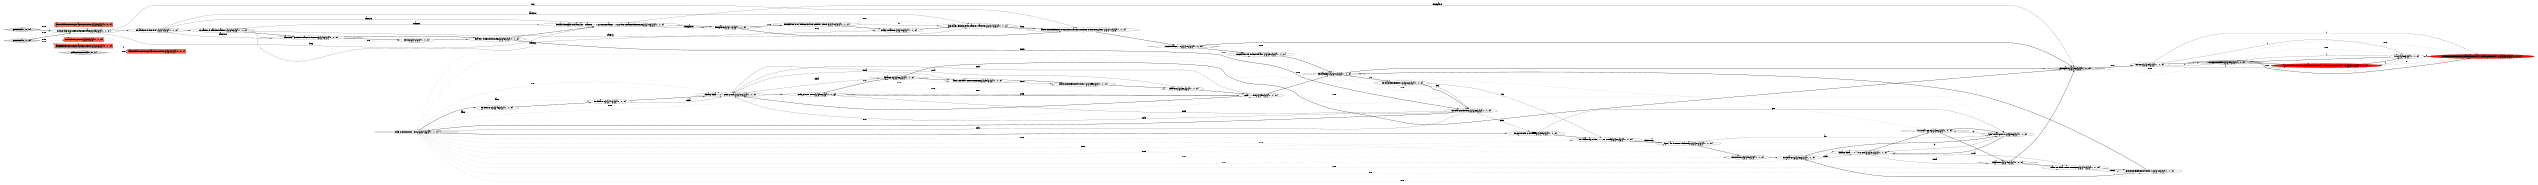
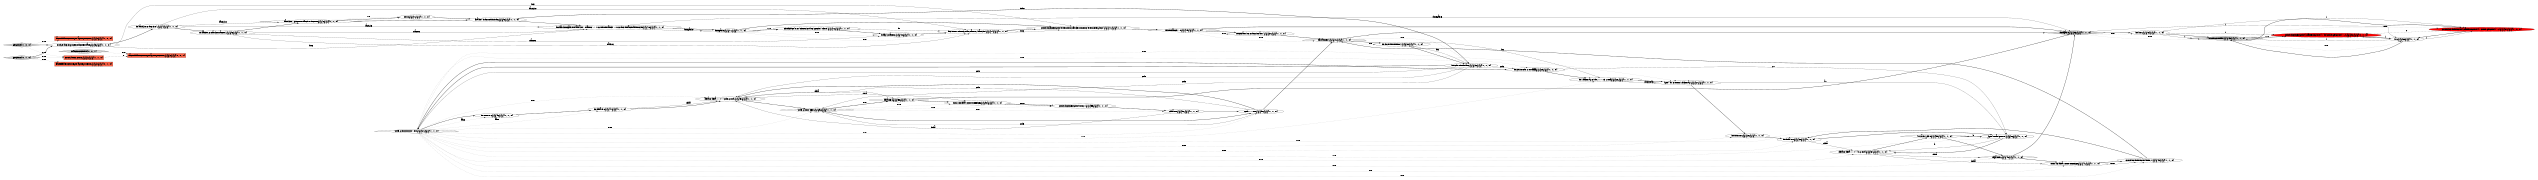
  digraph {
    rankdir=LR
    node [fillcolor=white shape=ellipse style=filled]
    edge [style=bold]
    n1 [label="(code & 0x80000000) != 0@@@24@@@['1', '1', '0']" shape=diamond]
    n2 [label="int tnum = 0@@@46@@@['1', '1', '0']"]
    n3 [label="int delta = 0@@@32@@@['1', '1', '0']"]
    n4 [label="int pos = code & 0x7fffffff@@@25@@@['1', '1', '0']"]
    n5 [label="byte(( arr = tnums(whichArray(@@@27@@@['1', '1', '0']"]
    n6 [label="(b & 0x80) == 0@@@38@@@['1', '1', '0']" shape=diamond]
    n7 [label="int tnum = 0@@@28@@@['1', '1', '0']"]
    n8 [label="delta = (delta << 7) | (code & 0x7f)@@@51@@@['1', '1', '0']"]
    n9 [label="int delta = 0@@@47@@@['1', '1', '0']"]
    n10 [label="code >>>= 8@@@58@@@['1', '1', '0']"]
    n11 [label="int whichArray = (doc >>> 16) & 0xff@@@26@@@['1', '1', '0']"]
    n12 [label="delta = (delta << 7) | (b & 0x7f)@@@37@@@['1', '1', '0']"]
    n13 [label="(code & 0x80) == 0@@@52@@@['1', '1', '0']" shape=diamond]
    n14 [label="delta == 0@@@40@@@['1', '1', '0']" shape=diamond]
    n15 [label="counts.incrementCount(tnum,1)@@@42@@@['1', '1', '0']"]
    n16 [label="byte b = arr(pos++(@@@36@@@['1', '1', '0']"]
    n17 [label="tnum += delta - TNUM_OFFSET@@@41@@@['1', '1', '0']"]
    n18 [label="delta == 0@@@53@@@['1', '1', '0']" shape=diamond]
    n19 [label="tnum += delta - TNUM_OFFSET@@@54@@@['1', '1', '0']"]
    n20 [label="iter.hasNext()@@@21@@@['1', '1', '0']" shape=diamond]
    n21 [label="counts.incrementCount(tnum,1)@@@55@@@['1', '1', '0']"]
    n22 [label="delta = 0@@@56@@@['1', '1', '0']"]
    n23 [fillcolor=lightgray label="doNegative@@@63@@@['1', '1', '0']" shape=diamond]
    n24 [label="int doc = iter.nextDoc()@@@22@@@['1', '1', '0']"]
    n25 [label="int code = index(doc(@@@23@@@['1', '1', '0']"]
    n26 [label="final int(( index = this.index@@@9@@@['1', '1', '0']"]
    n27 [label="boolean doNegative = baseSize > maxDoc >> 1 && termInstances > 0 && docs instanceof BitDocSet@@@10@@@['1', '1', '0']"]
    n28 [label="doNegative@@@11@@@['1', '1', '0']" shape=diamond]
    n29 [fillcolor=lightgray label="i < numTermsInField@@@65@@@['1', '1', '0']" shape=diamond]
    n30 [label="int i = 0@@@64@@@['1', '1', '0']"]
    n31 [fillcolor=red label="counts.incrementCount(i,maxTermCounts(i( - (int)counts.getCount(i) * 2)@@@67@@@['0', '1', '0']"]
    n32 [fillcolor=red label="counts.incrementCount(i,maxTermCounts(i( - counts.getCount(i) * 2)@@@67@@@['1', '0', '0']"]
    n33 [label="i++@@@66@@@['1', '1', '0']"]
    n34 [fillcolor=tomato label="FacetFieldProcessorByArrayUIF processor@@@2@@@['0', '1', '0']" shape=box]
    n35 [label="docs = new BitDocSet(bs,maxDoc - baseSize)@@@14@@@['1', '1', '0']"]
    n36 [label="counts.incrementCount(tt.termNum,searcher.numDocs(tt.termQuery,docs))@@@17@@@['1', '1', '0']"]
    n37 [label="bs.flip(0,maxDoc)@@@13@@@['1', '1', '0']"]
    n38 [label="FixedBitSet bs = ((BitDocSet)docs).getBits().clone()@@@12@@@['1', '1', '0']"]
    n39 [label="int baseSize = docs.size()@@@4@@@['1', '1', '0']"]
    n40 [label="int maxDoc = searcher.maxDoc()@@@5@@@['1', '1', '0']"]
    n41 [label="baseSize < processor.effectiveMincount@@@6@@@['1', '1', '0']" shape=diamond]
    n42 [label="return@@@7@@@['1', '1', '0']"]
    n43 [label="termInstances > 0@@@19@@@['1', '1', '0']" shape=diamond]
    n44 [label="DocIterator iter = docs.iterator()@@@20@@@['1', '1', '0']"]
    n45 [label="DocSet docs = processor.fcontext.base@@@3@@@['1', '1', '0']"]
    n46 [fillcolor=lightgray label="getCounts['1', '0', '0']" shape=diamond]
    n47 [fillcolor=tomato label="FacetFieldProcessorByArrayUIF processor@@@2@@@['1', '0', '0']" shape=box]
    n48 [fillcolor=tomato label="CountSlotAcc counts@@@2@@@['1', '1', '0']" shape=box]
    n49 [fillcolor=tomato label="FacetFieldProcessorByArrayUIF processor@@@2@@@['0', '0', '1']" shape=box]
    n50 [fillcolor=lightgray label="getCounts['0', '1', '0']" shape=diamond]
    n51 [fillcolor=lightgray label="collectDocsGeneric['0', '0', '1']" shape=diamond]
    n1 -> n2
    n1 -> n2 [label=false style=dotted]
    n1 -> n3 [label=true style=dotted]
    n1 -> n4 [label=true style=dotted]
    n1 -> n4
    n1 -> n5 [label=true style=dotted]
    n1 -> n6 [label=true style=dotted]
    n1 -> n7 [label=true style=dotted]
    n1 -> n8 [label=true style=dotted]
    n1 -> n9 [label=false style=dotted]
    n1 -> n10 [label=true style=dotted]
    n1 -> n11 [label=true style=dotted]
    n1 -> n12 [label=true style=dotted]
    n1 -> n13 [label=true style=dotted]
    n1 -> n14 [label=true style=dotted]
    n1 -> n15 [label=true style=dotted]
    n1 -> n16 [label=true style=dotted]
    n1 -> n17 [label=true style=dotted]
    n2 -> n9
    n3 -> n12 [label=delta style=solid]
    n3 -> n16
    n4 -> n11
    n4 -> n16 [label=pos style=solid]
    n5 -> n7
    n5 -> n16 [label=arr style=solid]
    n6 -> n14
    n6 -> n16
    n7 -> n3
    n8 -> n13
    n8 -> n18 [label=delta style=solid]
    n8 -> n19 [label=delta style=solid]
    n9 -> n8 [label=delta style=solid]
    n9 -> n8
    n10 -> n8 [label=code style=solid]
    n10 -> n8
    n10 -> n13 [label=code style=solid]
    n10 -> n20
    n11 -> n5 [label=whichArray style=solid]
    n11 -> n5
    n12 -> n6
    n12 -> n14 [label=delta style=solid]
    n12 -> n17 [label=delta style=solid]
    n13 -> n10
    n13 -> n18 [label=true style=dotted]
    n13 -> n18
    n13 -> n19 [label=true style=dotted]
    n13 -> n21 [label=true style=dotted]
    n13 -> n22 [label=true style=dotted]
    n14 -> n17
    n14 -> n23
    n15 -> n3
    n15 -> n20
    n16 -> n6 [label=b style=solid]
    n16 -> n12 [label=b style=solid]
    n16 -> n12
    n17 -> n15
    n17 -> n15 [label=tnum style=solid]
    n18 -> n19
    n18 -> n23
    n19 -> n21
    n19 -> n21 [label=tnum style=solid]
    n20 -> n23
    n20 -> n24
    n20 -> n24 [label=true style=dotted]
    n20 -> n25 [label=true style=dotted]
    n21 -> n22
    n22 -> n8 [label=delta style=solid]
    n22 -> n10
    n23 -> n29 [label=true style=dotted]
    n23 -> n30 [label=true style=dotted]
    n23 -> n30
    n24 -> n11 [label=doc style=solid]
    n24 -> n25 [label=doc style=solid]
    n24 -> n25
    n25 -> n1 [label=code style=solid]
    n25 -> n1
    n25 -> n4 [label=code style=solid]
    n25 -> n8 [label=code style=solid]
    n25 -> n13 [label=code style=solid]
    n26 -> n25 [label=index]
    n26 -> n27
    n27 -> n23 [label=doNegative style=solid]
    n27 -> n28 [label=doNegative style=solid]
    n27 -> n28
    n28 -> n35 [label=true style=dotted]
    n28 -> n36
    n28 -> n37 [label=true style=dotted]
    n28 -> n38 [label=true style=dotted]
    n28 -> n38
    n29 -> n31 [label=true style=dotted]
    n29 -> n31
    n29 -> n32
    n29 -> n32 [label=true style=dotted]
    n29 -> n33 [label=true style=dotted]
    n30 -> n29
    n30 -> n29 [label=i style=solid]
    n30 -> n31 [label=i style=solid]
    n30 -> n32 [label=i style=solid]
-   n30 -> n33 [label=i style=solid]
+   n23 -> n33 [label=i style=solid]
    n31 -> n33
    n32 -> n31 [label=0 style=dashed]
    n32 -> n33
    n33 -> n29
    n33 -> n29 [label=i style=solid]
    n33 -> n31 [label=i style=solid]
    n33 -> n32 [label=i style=solid]
    n35 -> n36
    n35 -> n36 [label=docs style=solid]
    n36 -> n43
    n37 -> n35
    n38 -> n35 [label=bs style=solid]
    n38 -> n37
    n39 -> n27 [label=baseSize style=solid]
    n39 -> n35 [label=baseSize style=solid]
    n39 -> n40
    n39 -> n41 [label=baseSize style=solid]
    n40 -> n27 [label=maxDoc style=solid]
    n40 -> n35 [label=maxDoc style=solid]
    n40 -> n37 [label=maxDoc style=solid]
    n40 -> n41
    n41 -> n26
    n41 -> n42
    n41 -> n42 [label=true style=dotted]
    n42 -> n26
    n43 -> n20 [label=true style=dotted]
    n43 -> n23
    n43 -> n44
    n43 -> n44 [label=true style=dotted]
    n44 -> n20
    n45 -> n27 [label=docs style=solid]
    n45 -> n36 [label=docs style=solid]
    n45 -> n39
    n46 -> n45
    n46 -> n47 [label=true style=dotted]
    n46 -> n48 [label=true style=dotted]
    n48 -> n49 [label=0 style=dashed]
    n50 -> n34 [label=true style=dotted]
    n50 -> n45
    n50 -> n48 [label=true style=dotted]
    n51 -> n49 [label=true style=dotted]
  }
